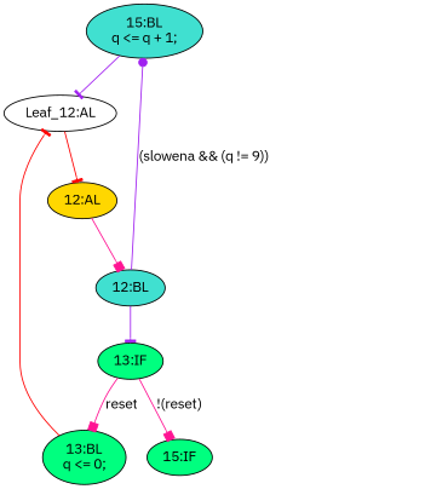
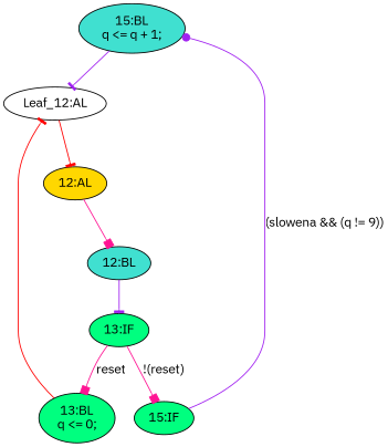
  strict digraph {
    fontname="IBM Plex Sans"
    node [fillcolor=springgreen fontname="IBM Plex Sans" statements="[]" style=filled typ=Block]
    edge [arrowhead=tee color=purple cond="[]" fontname="IBM Plex Sans" lineno=None]
    n1 [ast="<pyverilog.vparser.ast.Block object at 0x7f76954e4210>" fillcolor=turquoise label="15:BL\nq <= q + 1;" statements="[<pyverilog.vparser.ast.NonblockingSubstitution object at 0x7f769548ebd0>]"]
    n2 [def_var="['q']" label="Leaf_12:AL" fillcolor="" statements="" style="" typ=""]
    n3 [ast="<pyverilog.vparser.ast.Always object at 0x7f7695483fd0>" clk_sens=True fillcolor=gold label="12:AL" sens="['clk']" typ=Always use_var="['reset', 'q', 'slowena']"]
    n4 [ast="<pyverilog.vparser.ast.Block object at 0x7f76955750d0>" fillcolor=turquoise label="12:BL"]
    n5 [ast="<pyverilog.vparser.ast.Block object at 0x7f7695575e10>" label="13:BL\nq <= 0;" statements="[<pyverilog.vparser.ast.NonblockingSubstitution object at 0x7f7695496810>]"]
    n6 [ast="<pyverilog.vparser.ast.IfStatement object at 0x7f76954e4610>" label="15:IF" typ=IfStatement]
    n7 [ast="<pyverilog.vparser.ast.IfStatement object at 0x7f7695496bd0>" label="13:IF" typ=IfStatement]
    n1 -> n2
    n2 -> n3 [color=red cond="" lineno=""]
    n3 -> n4 [arrowhead=box color=deeppink]
    n4 -> n7
    n5 -> n2 [color=red]
-   n4 -> n1 [arrowhead=dot cond="['slowena', 'q']" label="(slowena && (q != 9))" lineno=15]
+   n6 -> n1 [arrowhead=dot cond="['slowena', 'q']" label="(slowena && (q != 9))" lineno=15]
    n7 -> n5 [arrowhead=box color=deeppink cond="['reset']" label=reset lineno=13]
    n7 -> n6 [arrowhead=box color=deeppink cond="['reset']" label="!(reset)" lineno=13]
  }
